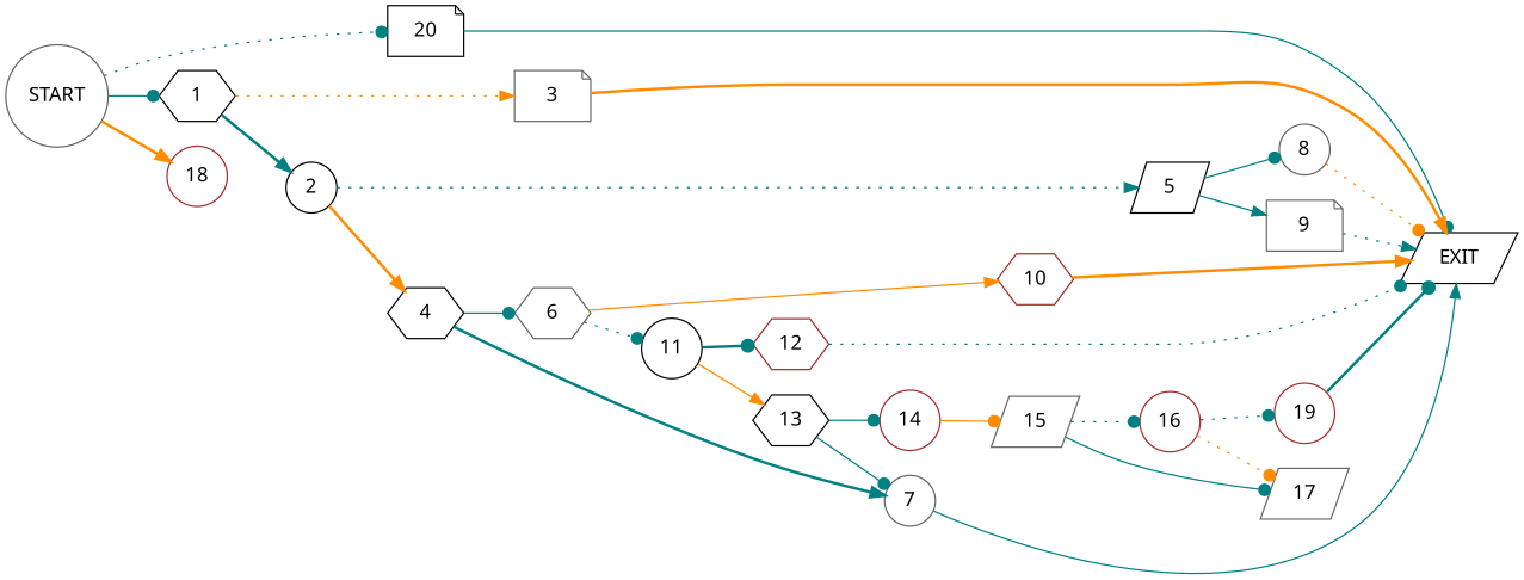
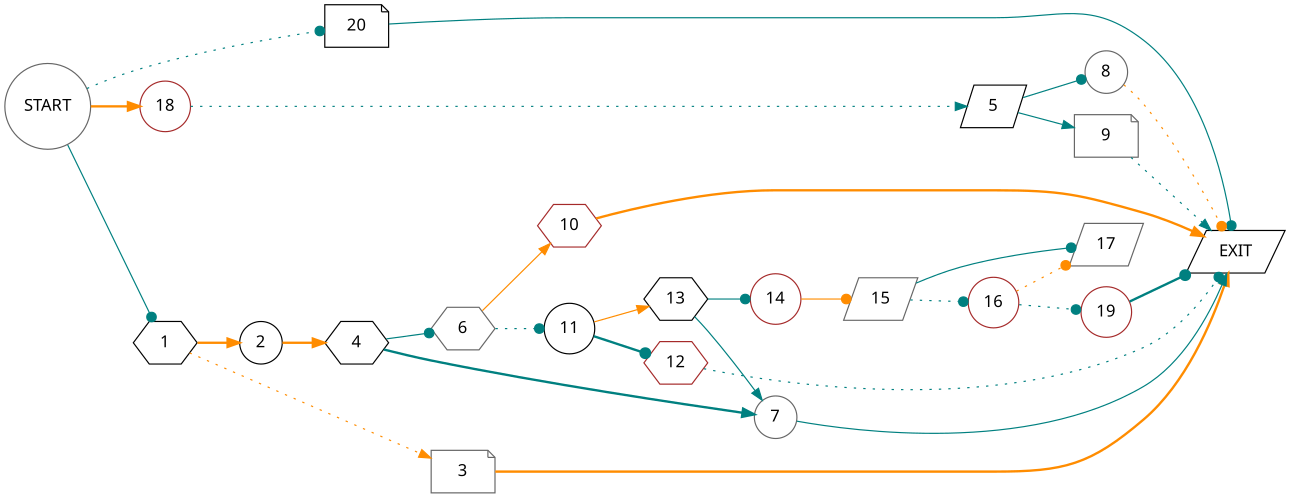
  digraph {
    fontname="Noto Sans"
    rankdir=LR
    node [color=gray40 fontname="Noto Sans" shape=circle]
    edge [arrowhead=dot color=teal fontname="Noto Sans" style=solid]
    n1 [label=START]
    1 [color=black shape=hexagon]
    18 [color=brown]
    20 [color=black shape=note]
    2 [color=black]
    3 [shape=note]
    n7 [color=black label=EXIT shape=parallelogram]
    4 [color=black shape=hexagon]
    5 [color=black shape=parallelogram]
    6 [shape=hexagon]
    7
    8
    9 [shape=note]
    10 [color=brown shape=hexagon]
    11 [color=black]
    12 [color=brown shape=hexagon]
    13 [color=black shape=hexagon]
    14 [color=brown]
    15 [shape=parallelogram]
    16 [color=brown]
    17 [shape=parallelogram]
    19 [color=brown]
    n1 -> 1
    n1 -> 18 [arrowhead=normal color=darkorange style=bold]
    n1 -> 20 [style=dotted]
-   1 -> 2 [arrowhead=normal style=bold]
+   1 -> 2 [arrowhead=normal color=darkorange style=bold]
    1 -> 3 [arrowhead=normal color=darkorange style=dotted]
    20 -> n7
    2 -> 4 [arrowhead=normal color=darkorange style=bold]
-   2 -> 5 [arrowhead=normal style=dotted]
+   18 -> 5 [arrowhead=normal style=dotted]
    3 -> n7 [arrowhead=normal color=darkorange style=bold]
    4 -> 6
    4 -> 7 [arrowhead=normal style=bold]
    5 -> 8
    5 -> 9 [arrowhead=normal]
    6 -> 10 [arrowhead=normal color=darkorange]
    6 -> 11 [style=dotted]
    7 -> n7 [arrowhead=normal]
    8 -> n7 [color=darkorange style=dotted]
    9 -> n7 [arrowhead=normal style=dotted]
    10 -> n7 [arrowhead=normal color=darkorange style=bold]
    11 -> 12 [style=bold]
    11 -> 13 [arrowhead=normal color=darkorange]
    12 -> n7 [style=dotted]
-   13 -> 7
+   13 -> 7 [arrowhead=normal]
    13 -> 14
    14 -> 15 [color=darkorange]
    15 -> 16 [style=dotted]
    15 -> 17
    16 -> 17 [color=darkorange style=dotted]
    16 -> 19 [style=dotted]
    19 -> n7 [style=bold]
  }
